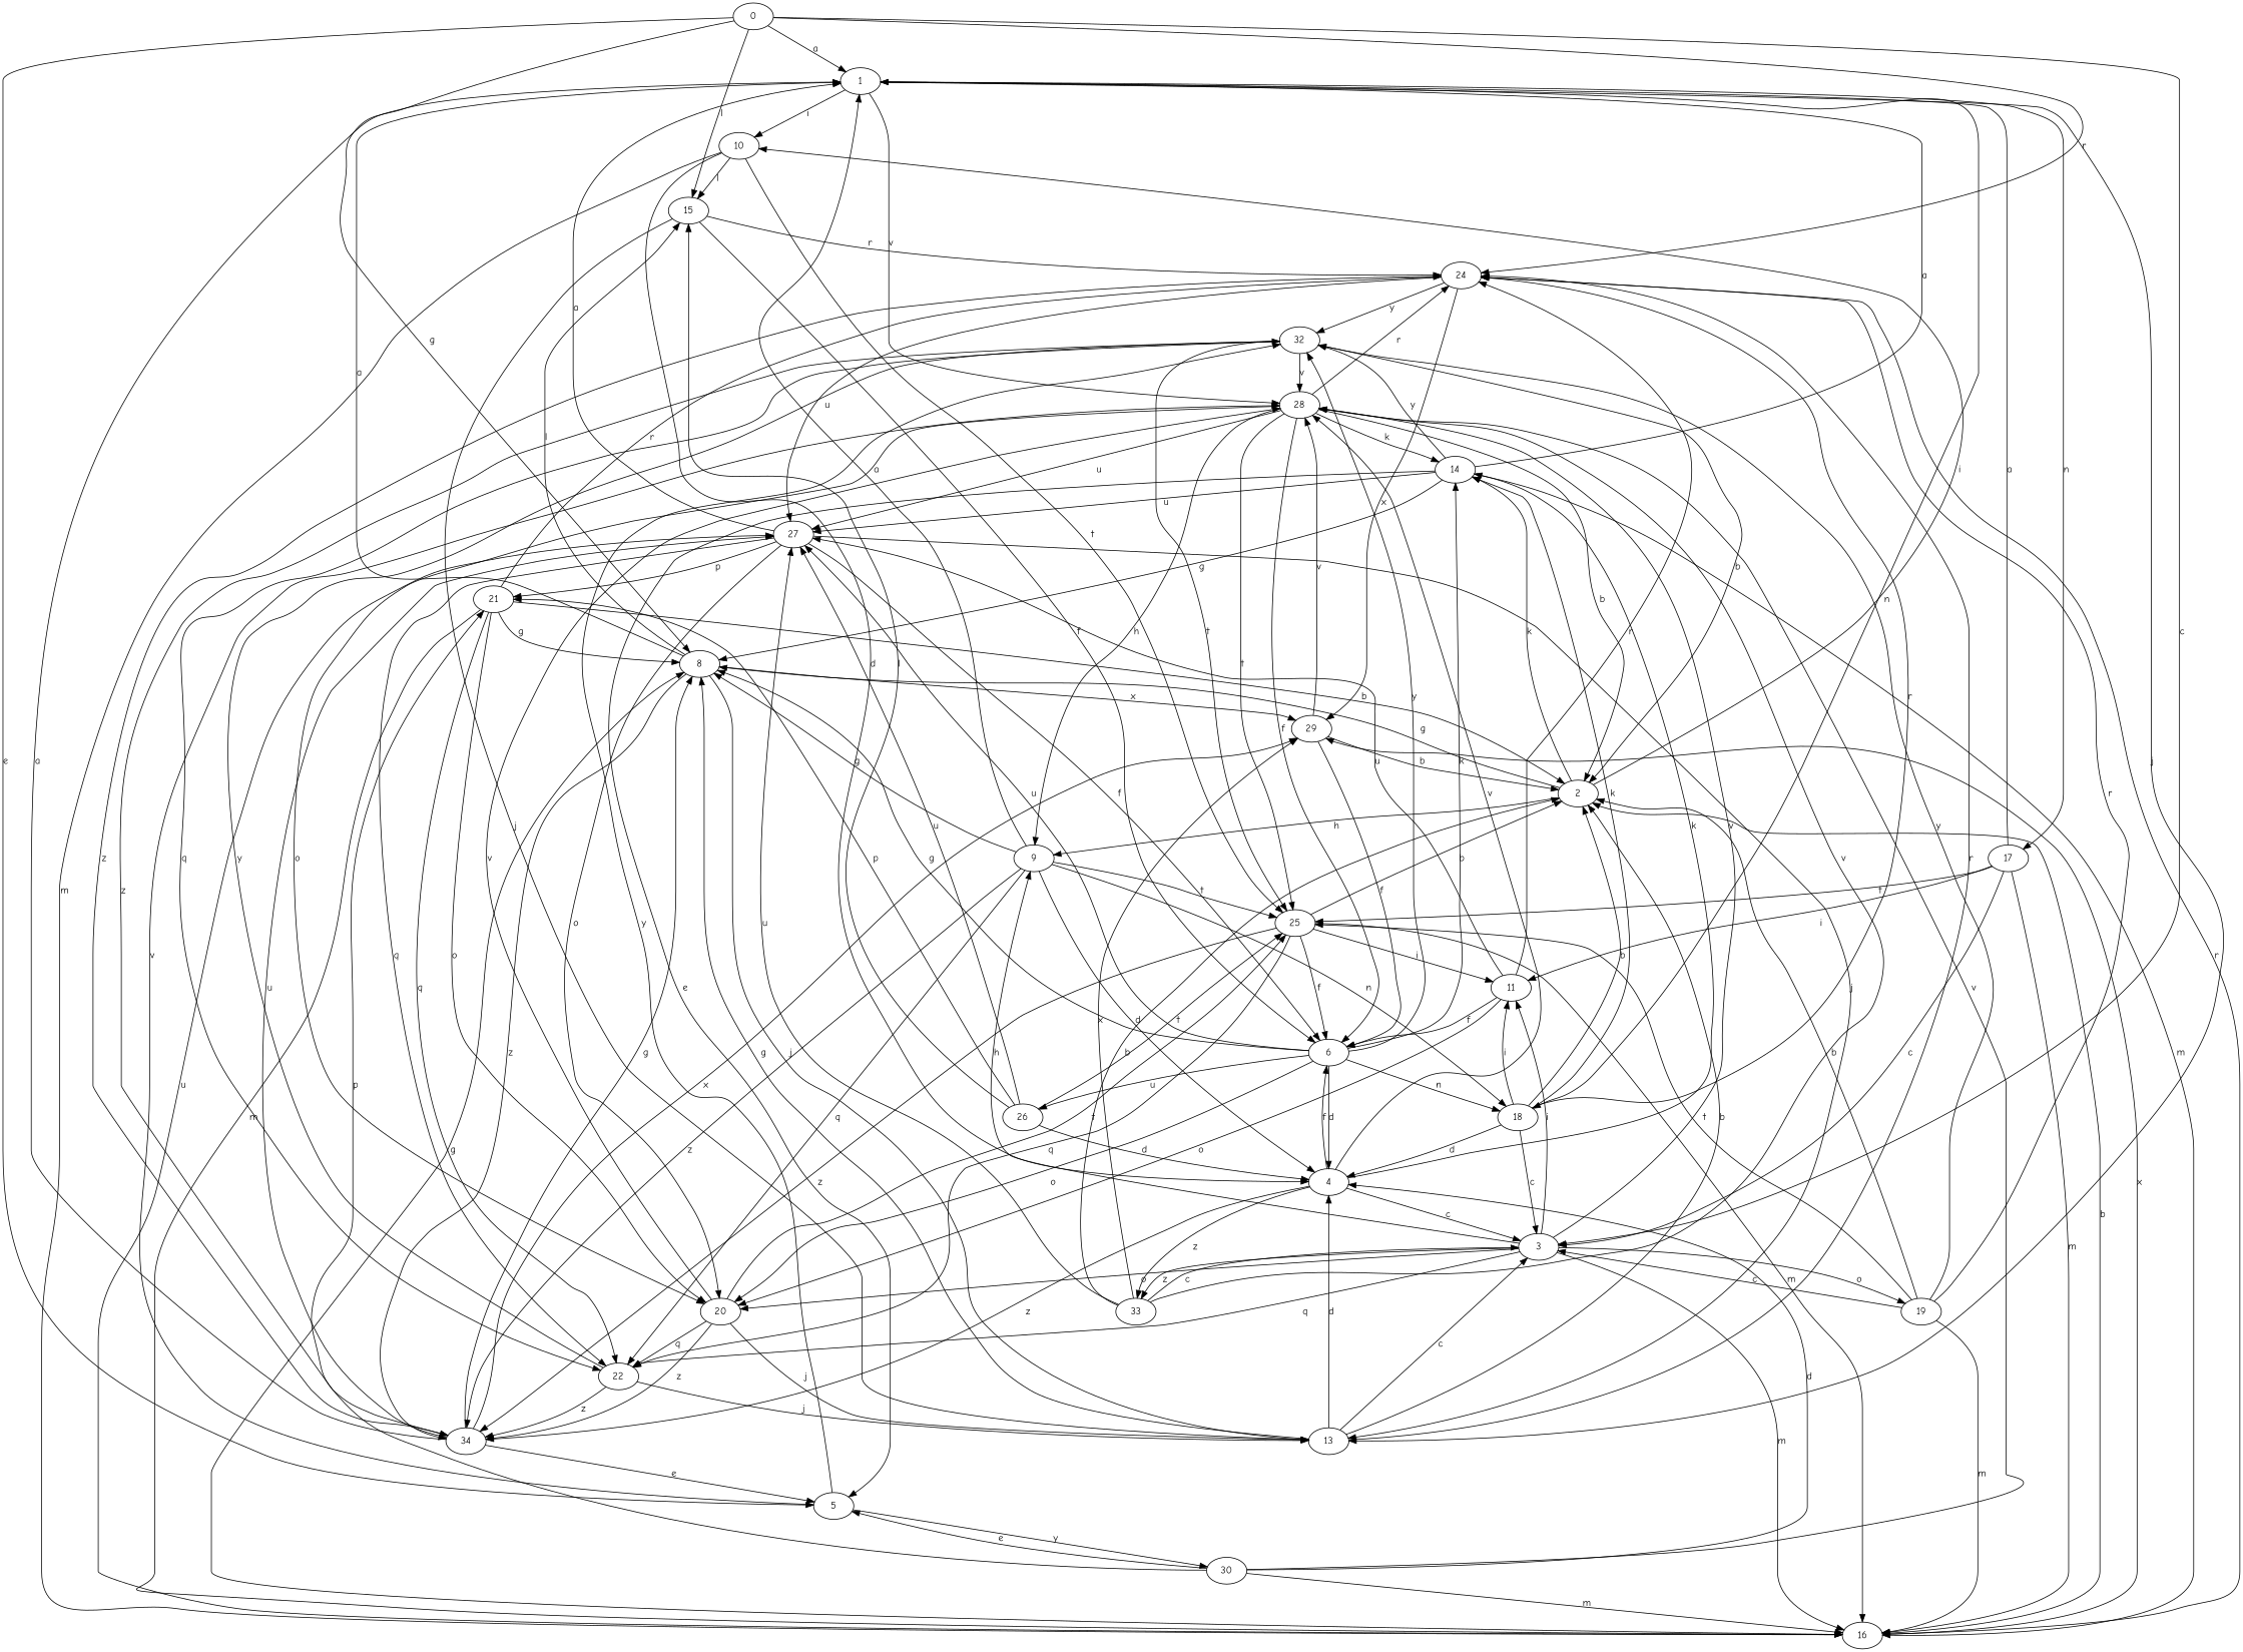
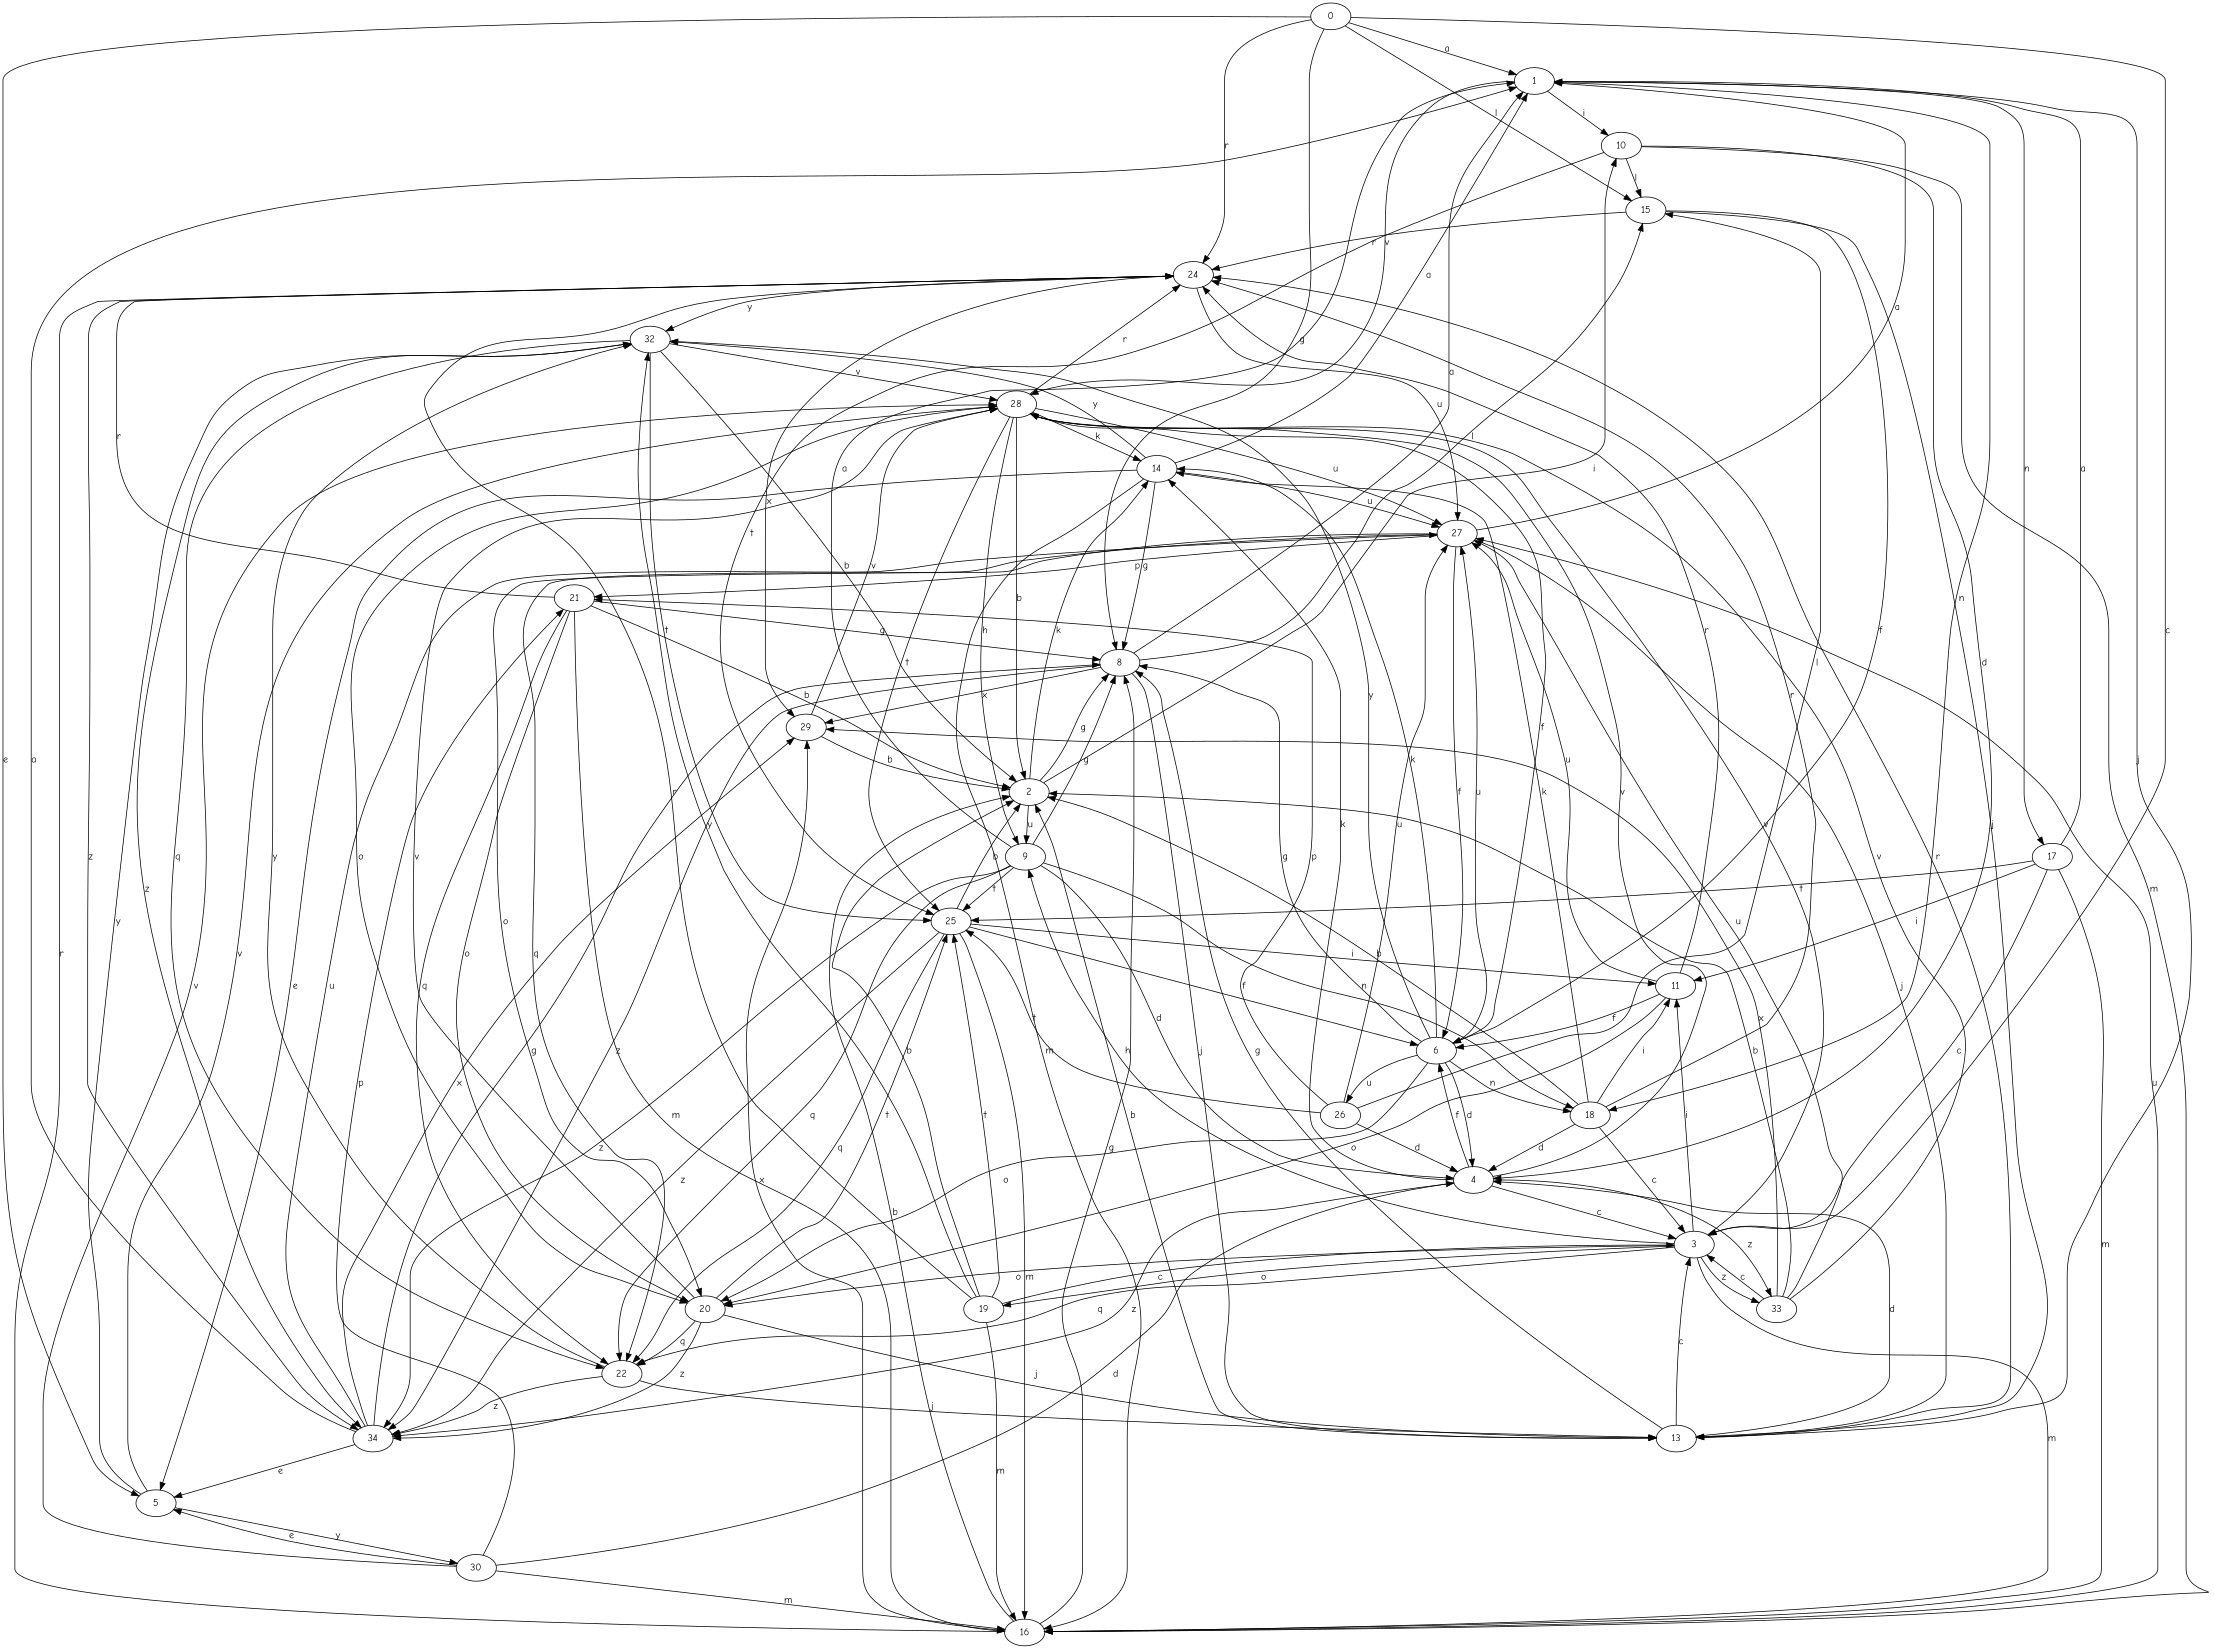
  strict digraph {
    fontname="Comic Neue"
    node [fontname="Comic Neue"]
    edge [fontname="Comic Neue"]
    0
    1
    3
    5
    8
    15
    24
    10
    13
    17
    18
    28
    9
    11
    16
    19
    20
    22
    33
    30
    32
    34
    29
    6
    27
    4
    25
    2
    14
    26
    21
    0 -> 1 [label=a]
    0 -> 3 [label=c]
    0 -> 5 [label=e]
    0 -> 8 [label=g]
    0 -> 15 [label=l]
    0 -> 24 [label=r]
    1 -> 10 [label=i]
    1 -> 13 [label=j]
    1 -> 17 [label=n]
    1 -> 18 [label=n]
    1 -> 28 [label=v]
    3 -> 28 [label=v]
    3 -> 9 [label=h]
    3 -> 11 [label=i]
    3 -> 16 [label=m]
    3 -> 19 [label=o]
    3 -> 20 [label=o]
    3 -> 22 [label=q]
    3 -> 33 [label=z]
    5 -> 28 [label=v]
    5 -> 30 [label=y]
    5 -> 32 [label=y]
    8 -> 1 [label=a]
    8 -> 15 [label=l]
    8 -> 13 [label=j]
    8 -> 34 [label=z]
    8 -> 29 [label=x]
    15 -> 24 [label=r]
    15 -> 13 [label=j]
    15 -> 6 [label=f]
    24 -> 32 [label=y]
    24 -> 34 [label=z]
    24 -> 29 [label=x]
    24 -> 27 [label=u]
    10 -> 15 [label=l]
    10 -> 16 [label=m]
    10 -> 4 [label=d]
    10 -> 25 [label=t]
    13 -> 3 [label=c]
    13 -> 8 [label=g]
    13 -> 24 [label=r]
    13 -> 4 [label=d]
    13 -> 2 [label=b]
    17 -> 1 [label=a]
    17 -> 3 [label=c]
    17 -> 11 [label=i]
    17 -> 16 [label=m]
    17 -> 25 [label=t]
    18 -> 3 [label=c]
    18 -> 24 [label=r]
    18 -> 11 [label=i]
    18 -> 4 [label=d]
    18 -> 2 [label=b]
    18 -> 14 [label=k]
    28 -> 24 [label=r]
    28 -> 9 [label=h]
    28 -> 20 [label=o]
    28 -> 6 [label=f]
    28 -> 27 [label=u]
    28 -> 25 [label=t]
    28 -> 2 [label=b]
    28 -> 14 [label=k]
    9 -> 1 [label=a]
    9 -> 8 [label=g]
    9 -> 18 [label=n]
    9 -> 22 [label=q]
    9 -> 34 [label=z]
    9 -> 4 [label=d]
    9 -> 25 [label=t]
    11 -> 24 [label=r]
    11 -> 20 [label=o]
    11 -> 6 [label=f]
    11 -> 27 [label=u]
    16 -> 8 [label=g]
    16 -> 24 [label=r]
    16 -> 29 [label=x]
    16 -> 27 [label=u]
    16 -> 2 [label=b]
    19 -> 3 [label=c]
    19 -> 24 [label=r]
    19 -> 16 [label=m]
    19 -> 32 [label=y]
    19 -> 25 [label=t]
    19 -> 2 [label=b]
    20 -> 13 [label=j]
    20 -> 28 [label=v]
    20 -> 22 [label=q]
    20 -> 34 [label=z]
    20 -> 25 [label=t]
    22 -> 13 [label=j]
    22 -> 32 [label=y]
    22 -> 34 [label=z]
    33 -> 3 [label=c]
    33 -> 28 [label=v]
    33 -> 29 [label=x]
    33 -> 27 [label=u]
    33 -> 2 [label=b]
    30 -> 5 [label=e]
    30 -> 28 [label=v]
    30 -> 16 [label=m]
    30 -> 4 [label=d]
    30 -> 21 [label=p]
    32 -> 28 [label=v]
    32 -> 22 [label=q]
    32 -> 34 [label=z]
    32 -> 25 [label=t]
    32 -> 2 [label=b]
    34 -> 1 [label=a]
    34 -> 5 [label=e]
    34 -> 8 [label=g]
    34 -> 29 [label=x]
    34 -> 27 [label=u]
    29 -> 28 [label=v]
-   29 -> 6 [label=f]
    29 -> 2 [label=b]
    6 -> 8 [label=g]
    6 -> 18 [label=n]
    6 -> 20 [label=o]
    6 -> 32 [label=y]
    6 -> 27 [label=u]
    6 -> 4 [label=d]
    6 -> 14 [label=k]
    6 -> 26 [label=u]
    27 -> 1 [label=a]
    27 -> 13 [label=j]
    27 -> 20 [label=o]
    27 -> 22 [label=q]
    27 -> 6 [label=f]
    27 -> 21 [label=p]
    4 -> 3 [label=c]
    4 -> 28 [label=v]
    4 -> 33 [label=z]
    4 -> 34 [label=z]
    4 -> 6 [label=f]
    4 -> 14 [label=k]
    25 -> 11 [label=i]
    25 -> 16 [label=m]
    25 -> 22 [label=q]
    25 -> 34 [label=z]
    25 -> 6 [label=f]
    25 -> 2 [label=b]
    2 -> 8 [label=g]
    2 -> 10 [label=i]
-   2 -> 9 [label=h]
+   2 -> 9 [label=u]
    2 -> 14 [label=k]
    14 -> 1 [label=a]
    14 -> 5 [label=e]
    14 -> 8 [label=g]
    14 -> 16 [label=m]
    14 -> 32 [label=y]
    14 -> 27 [label=u]
    26 -> 15 [label=l]
    26 -> 27 [label=u]
    26 -> 4 [label=d]
    26 -> 25 [label=t]
    26 -> 21 [label=p]
    21 -> 8 [label=g]
    21 -> 24 [label=r]
    21 -> 16 [label=m]
    21 -> 20 [label=o]
    21 -> 22 [label=q]
    21 -> 2 [label=b]
  }
